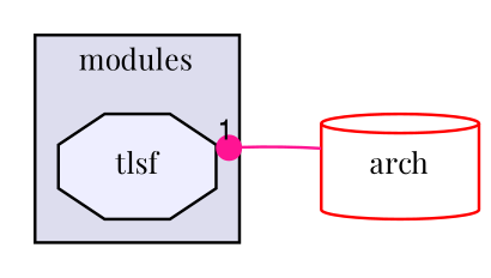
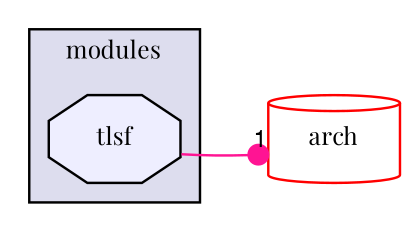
  digraph {
    compound=true
    rankdir=LR
    fontname="Playfair Display"
    node [fontname="Playfair Display" fontsize=10 style=filled]
    n1 [fillcolor="#eeeeff" label=tlsf pencolor=black shape=octagon]
    n2 [color=red fillcolor=white label=arch shape=cylinder]
    subgraph cluster_1 {
      bgcolor="#ddddee"
      fontsize=10
      label=modules
      pencolor=black
      n1
    }
-   n2 -> n1 [headlabel=1 labeldistance=1.5 labelfontname=FreeSans labelfontsize=10 color=deeppink arrowhead=dot fontname="Playfair Display"]
+   n1 -> n2 [headlabel=1 labeldistance=1.5 labelfontname=FreeSans labelfontsize=10 color=deeppink arrowhead=dot fontname="Playfair Display"]
  }
